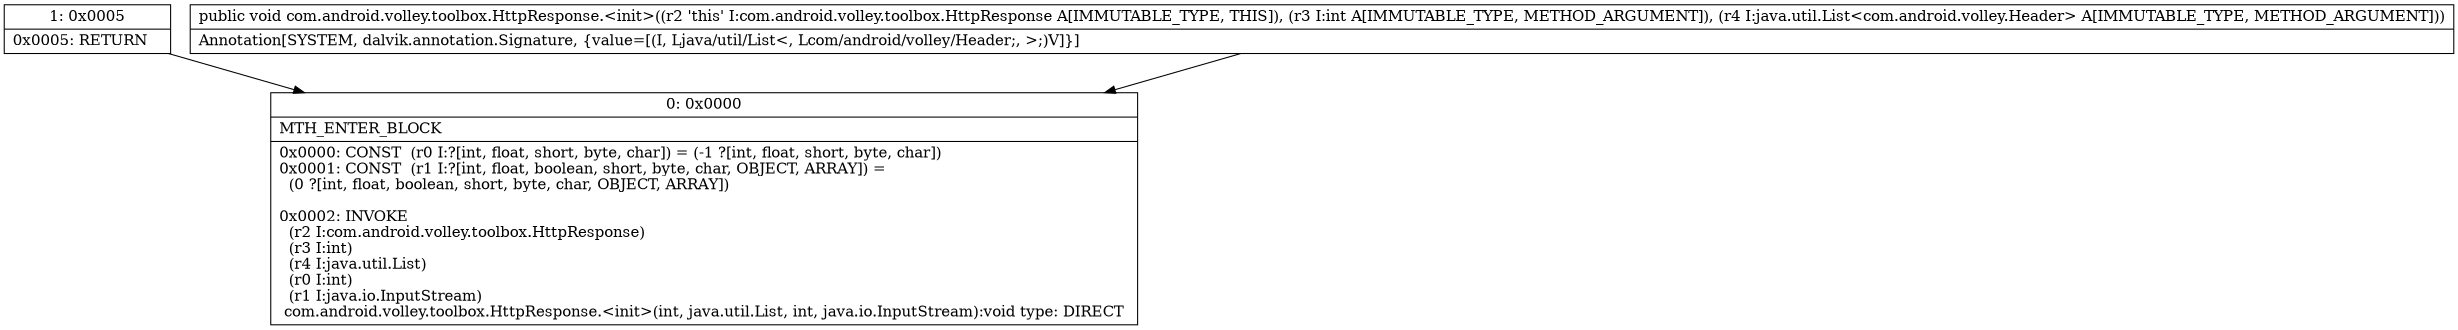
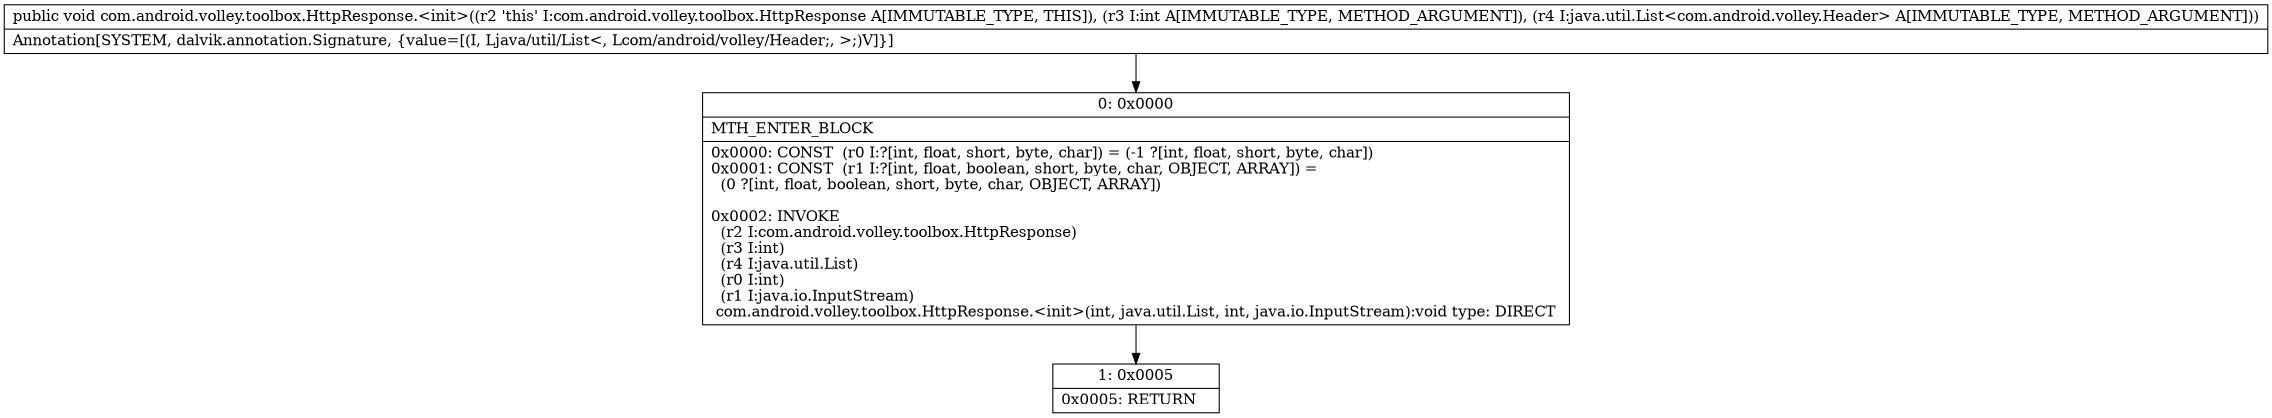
  digraph {
    node [shape=record]
    n1 [label="{0\:\ 0x0000|MTH_ENTER_BLOCK\l|0x0000: CONST  (r0 I:?[int, float, short, byte, char]) = (\-1 ?[int, float, short, byte, char]) \l0x0001: CONST  (r1 I:?[int, float, boolean, short, byte, char, OBJECT, ARRAY]) = \l  (0 ?[int, float, boolean, short, byte, char, OBJECT, ARRAY])\l \l0x0002: INVOKE  \l  (r2 I:com.android.volley.toolbox.HttpResponse)\l  (r3 I:int)\l  (r4 I:java.util.List)\l  (r0 I:int)\l  (r1 I:java.io.InputStream)\l com.android.volley.toolbox.HttpResponse.\<init\>(int, java.util.List, int, java.io.InputStream):void type: DIRECT \l}"]
    n2 [label="{1\:\ 0x0005|0x0005: RETURN   \l}"]
    n3 [label="{public void com.android.volley.toolbox.HttpResponse.\<init\>((r2 'this' I:com.android.volley.toolbox.HttpResponse A[IMMUTABLE_TYPE, THIS]), (r3 I:int A[IMMUTABLE_TYPE, METHOD_ARGUMENT]), (r4 I:java.util.List\<com.android.volley.Header\> A[IMMUTABLE_TYPE, METHOD_ARGUMENT]))  | Annotation[SYSTEM, dalvik.annotation.Signature, \{value=[(I, Ljava\/util\/List\<, Lcom\/android\/volley\/Header;, \>;)V]\}]\l}"]
-   n2 -> n1
+   n1 -> n2
    n3 -> n1
  }
